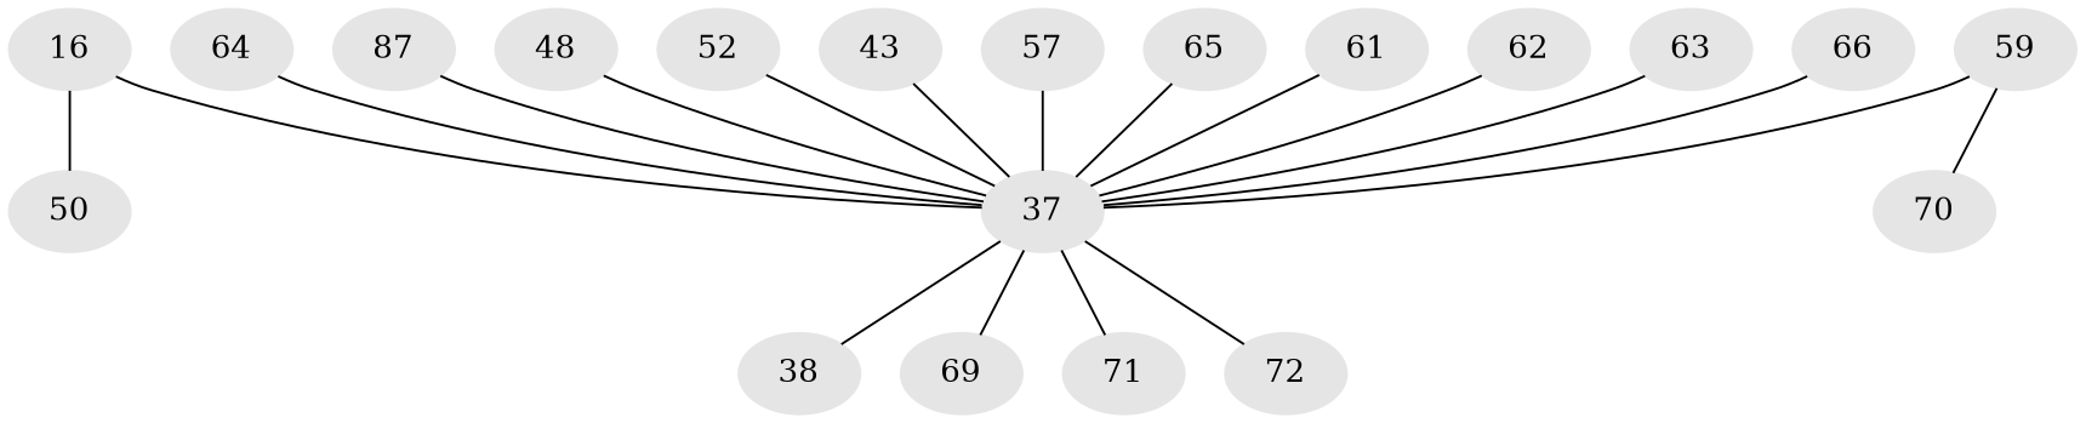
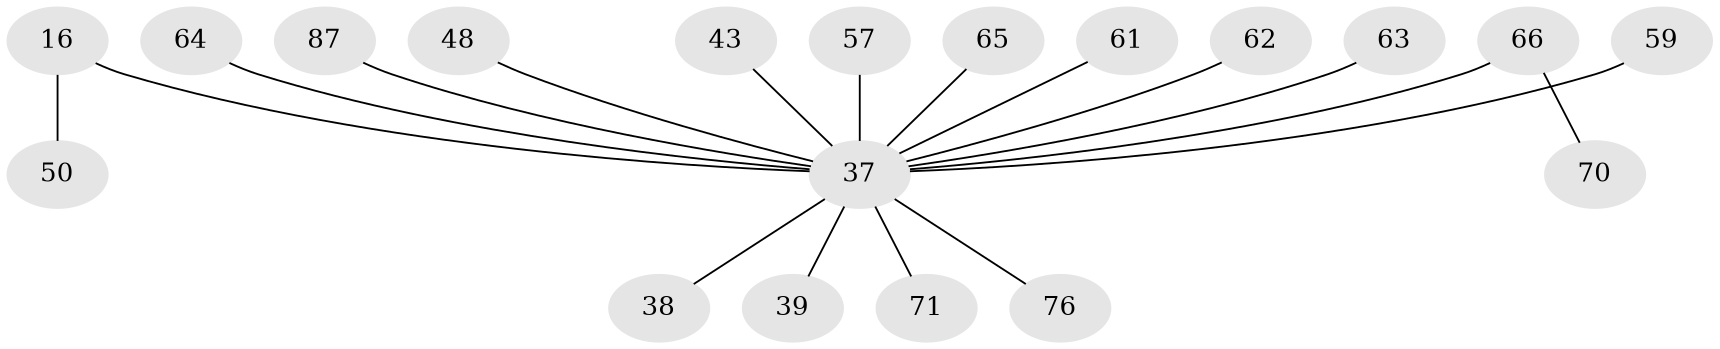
  graph {
    node [color=gray90 style=filled]
    n1 [label=37 super="+40+54+42+65+43+44+55+49+45"]
    n2 [label=38]
-   69
+   69 [label=39]
    71
-   72
+   72 [label=76]
    n6 [label=87]
    48
-   52
    n9 [label=43]
    n10 [label=16 super="+36+51"]
    n11 [label=50]
    57
    59
    n14 [label=65]
    61
    62
    63
    64
    66
    70
    n1 -- n2
    n1 -- 69
    n1 -- 71
    n1 -- 72
    n6 -- n1
    48 -- n1
-   52 -- n1
    n9 -- n1
    n10 -- n1
    n10 -- n11
    57 -- n1
    59 -- n1
    n14 -- n1
    61 -- n1
    62 -- n1
    63 -- n1
    64 -- n1
    66 -- n1
-   59 -- 70
+   66 -- 70
  }
